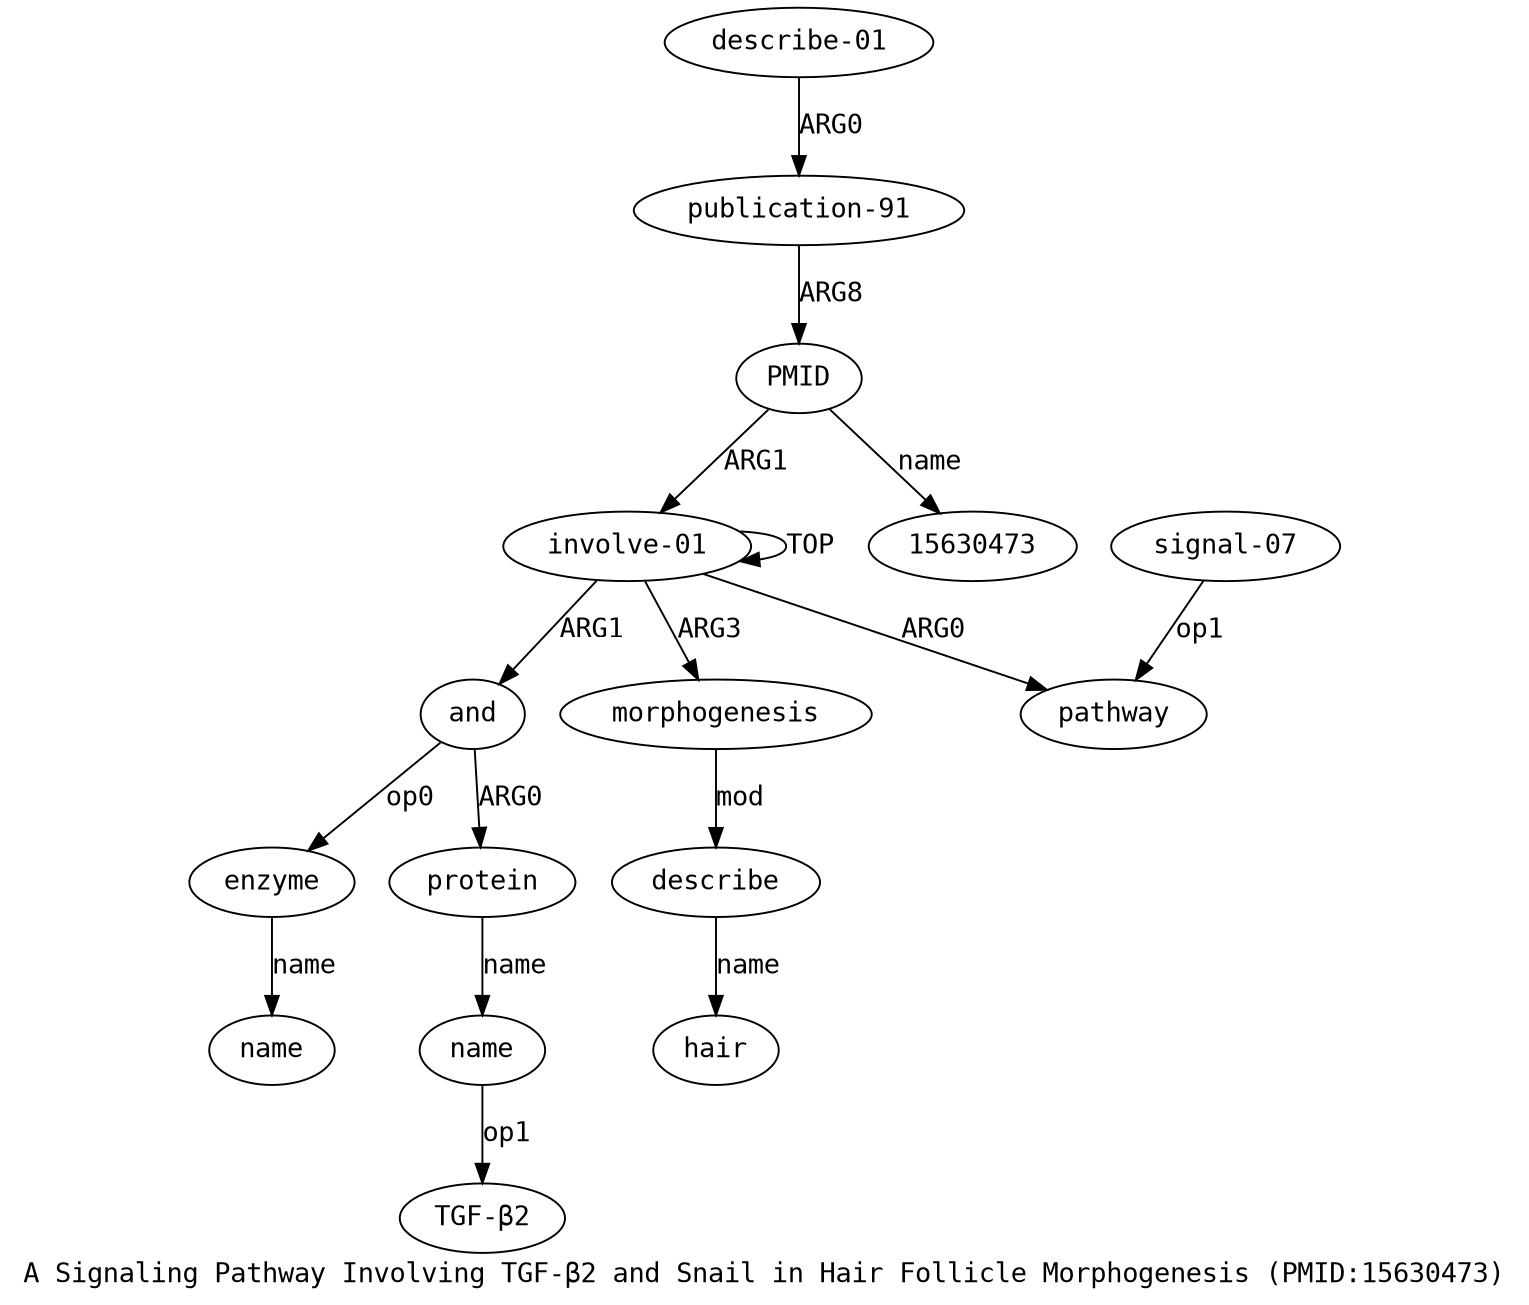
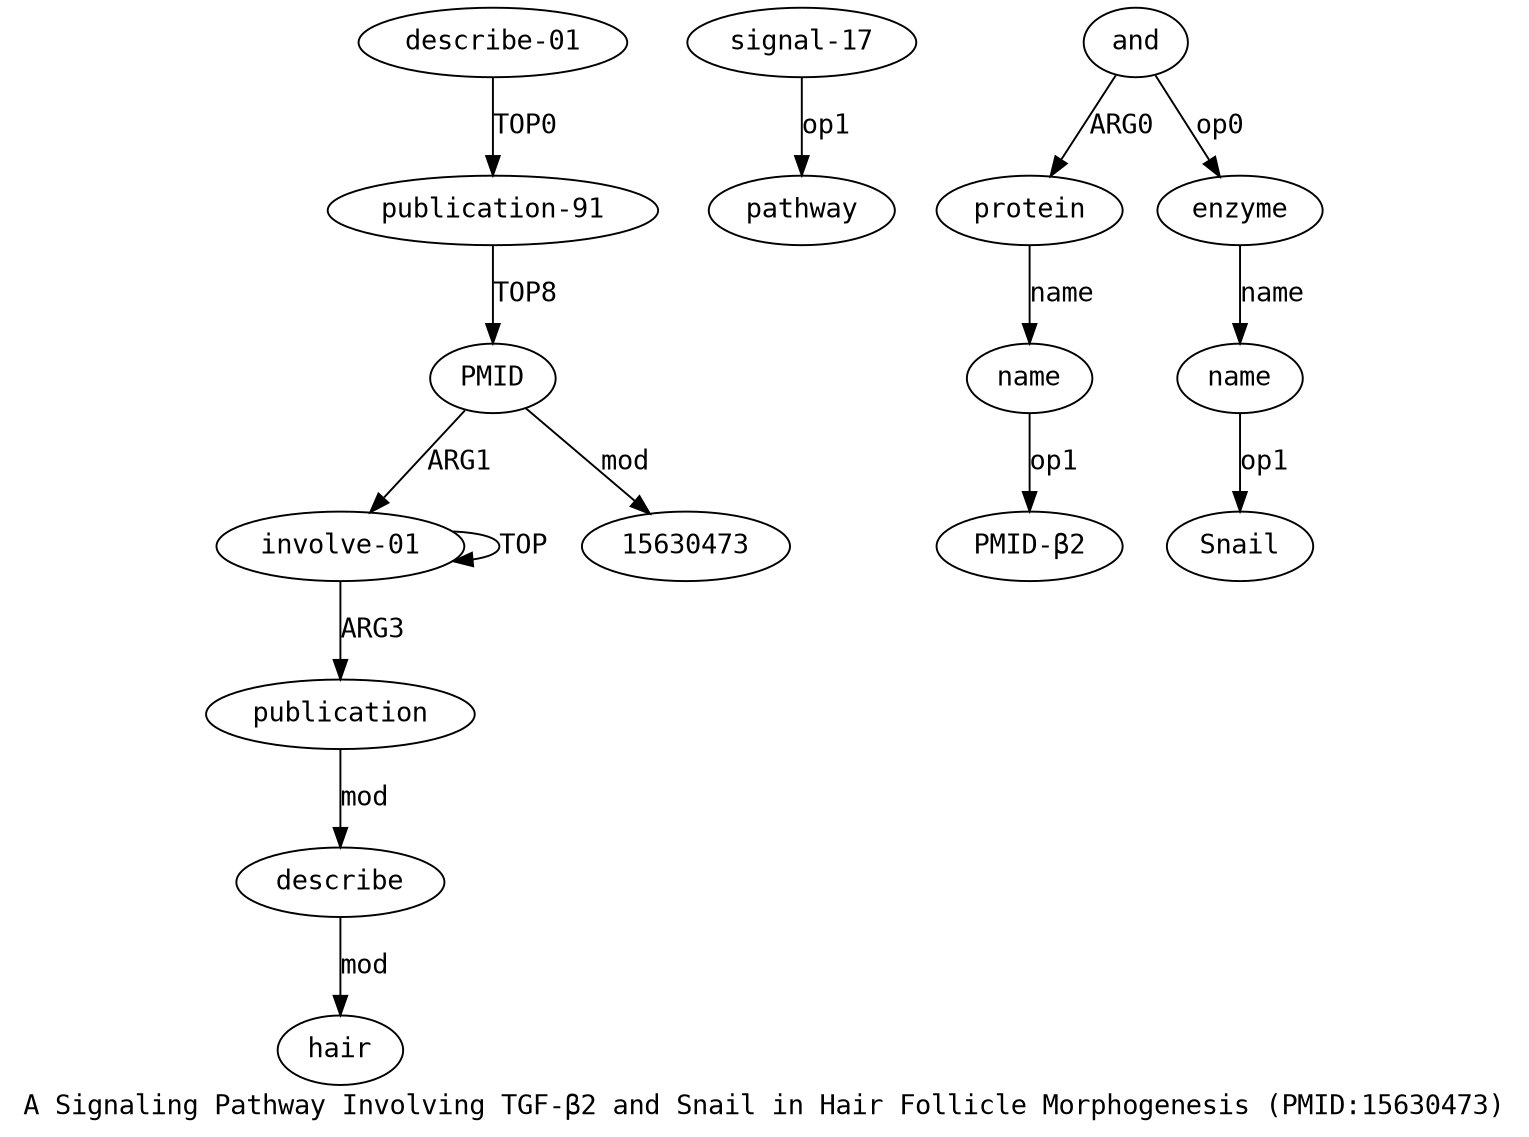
  digraph {
    fontname="DejaVu Sans Mono"
    label="A Signaling Pathway Involving TGF-β2 and Snail in Hair Follicle Morphogenesis (PMID:15630473)"
    node [color=black fontname="DejaVu Sans Mono" gold_ind=-1 gold_label=name test_ind=-1 test_label=name]
    edge [color=black fontname="DejaVu Sans Mono" gold_label=ARG0 test_label=ARG0]
    n1 [gold_ind=11 gold_label="describe-01" label="describe-01" test_ind=11 test_label="describe-01"]
    n2 [gold_ind=12 gold_label="publication-91" label="publication-91" test_ind=12 test_label="publication-91"]
    n3 [gold_ind=13 gold_label=PMID label=PMID test_ind=13 test_label=PMID]
    n4 [gold_ind=0 gold_label="involve-01" label="involve-01" test_ind=0 test_label="involve-01"]
    n5 [gold_ind=1 gold_label=pathway label=pathway test_ind=1 test_label=pathway]
    n6 [gold_ind=3 gold_label=and label=and test_ind=3 test_label=and]
-   n7 [gold_ind=8 gold_label=morphogenesis label=morphogenesis test_ind=8 test_label=morphogenesis]
+   n7 [gold_ind=8 gold_label=morphogenesis label=publication test_ind=8 test_label=morphogenesis]
    n8 [gold_label=15630473 label=15630473 test_label=15630473]
    n9 [gold_ind=4 gold_label=protein label=protein test_ind=4 test_label=protein]
    n10 [gold_ind=6 gold_label=enzyme label=enzyme test_ind=6 test_label=enzyme]
    n11 [gold_ind=9 gold_label=follicle label=describe test_ind=9 test_label=follicle]
    n12 [gold_ind=10 gold_label=hair label=hair test_ind=10 test_label=hair]
-   n13 [gold_label="TGF-β2" label="TGF-β2" test_label="TGF-β2"]
+   n13 [gold_label="TGF-β2" label="PMID-β2" test_label="TGF-β2"]
+   n14 [gold_label=Snail label=Snail test_label=Snail]
    n15 [gold_ind=5 label=name test_ind=5]
    n16 [gold_ind=7 label=name test_ind=7]
-   n17 [gold_ind=2 gold_label="signal-07" label="signal-07" test_ind=2 test_label="signal-07"]
-   n1 -> n2 [label=ARG0]
-   n2 -> n3 [gold_label=ARG8 label=ARG8 test_label=ARG8]
+   n17 [gold_ind=2 gold_label="signal-07" label="signal-17" test_ind=2 test_label="signal-07"]
+   n1 -> n2 [label=TOP0]
+   n2 -> n3 [gold_label=ARG8 label=TOP8 test_label=ARG8]
    n3 -> n4 [gold_label=ARG1 label=ARG1 test_label=ARG1]
-   n3 -> n8 [gold_label=mod label=name test_label=mod]
+   n3 -> n8 [gold_label=mod label=mod test_label=mod]
    n4 -> n4 [gold_label=TOP label=TOP test_label=TOP]
-   n4 -> n5 [label=ARG0]
-   n4 -> n6 [gold_label=ARG1 label=ARG1 test_label=ARG1]
    n4 -> n7 [gold_label=ARG2 label=ARG3 test_label=ARG2]
    n6 -> n9 [gold_label=op1 label=ARG0 test_label=op1]
    n6 -> n10 [gold_label=op2 label=op0 test_label=op2]
    n7 -> n11 [gold_label=mod label=mod test_label=mod]
    n9 -> n15 [gold_label=name label=name test_label=name]
    n10 -> n16 [gold_label=name label=name test_label=name]
-   n11 -> n12 [gold_label=mod label=name test_label=mod]
+   n11 -> n12 [gold_label=mod label=mod test_label=mod]
    n15 -> n13 [gold_label=op1 label=op1 test_label=op1]
+   n16 -> n14 [gold_label=op1 label=op1 test_label=op1]
    n17 -> n5 [label=op1]
  }
